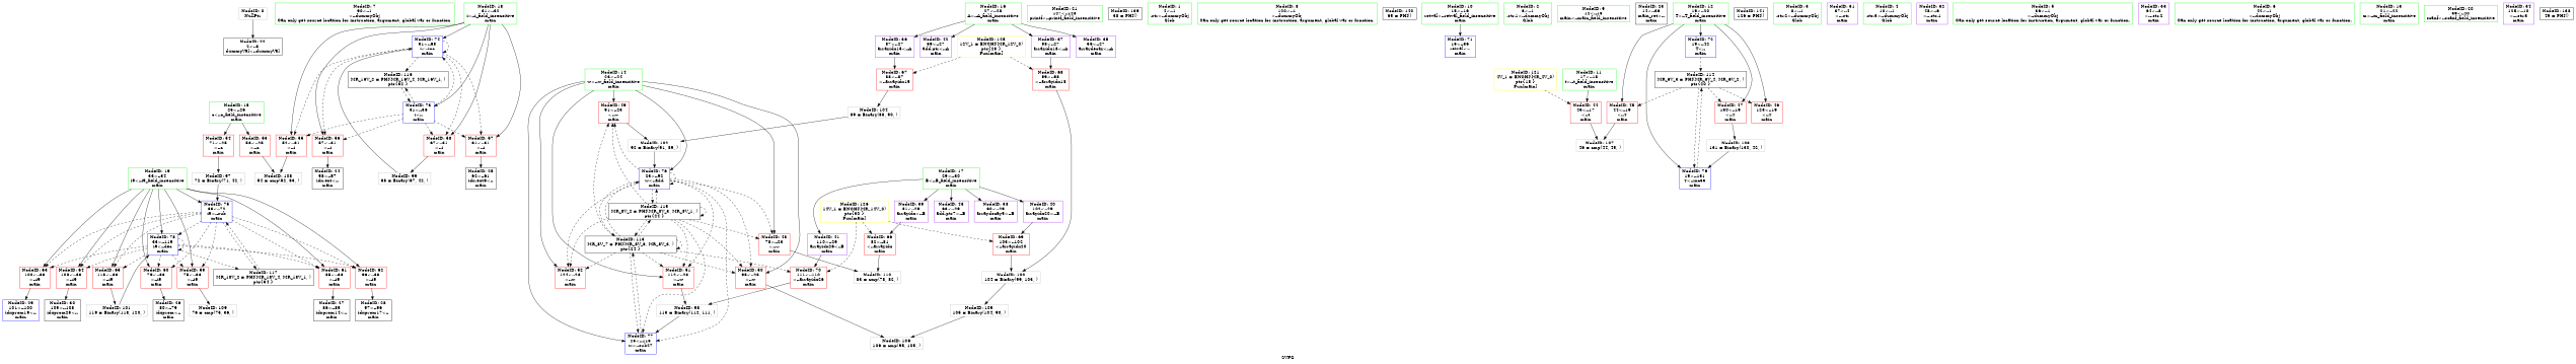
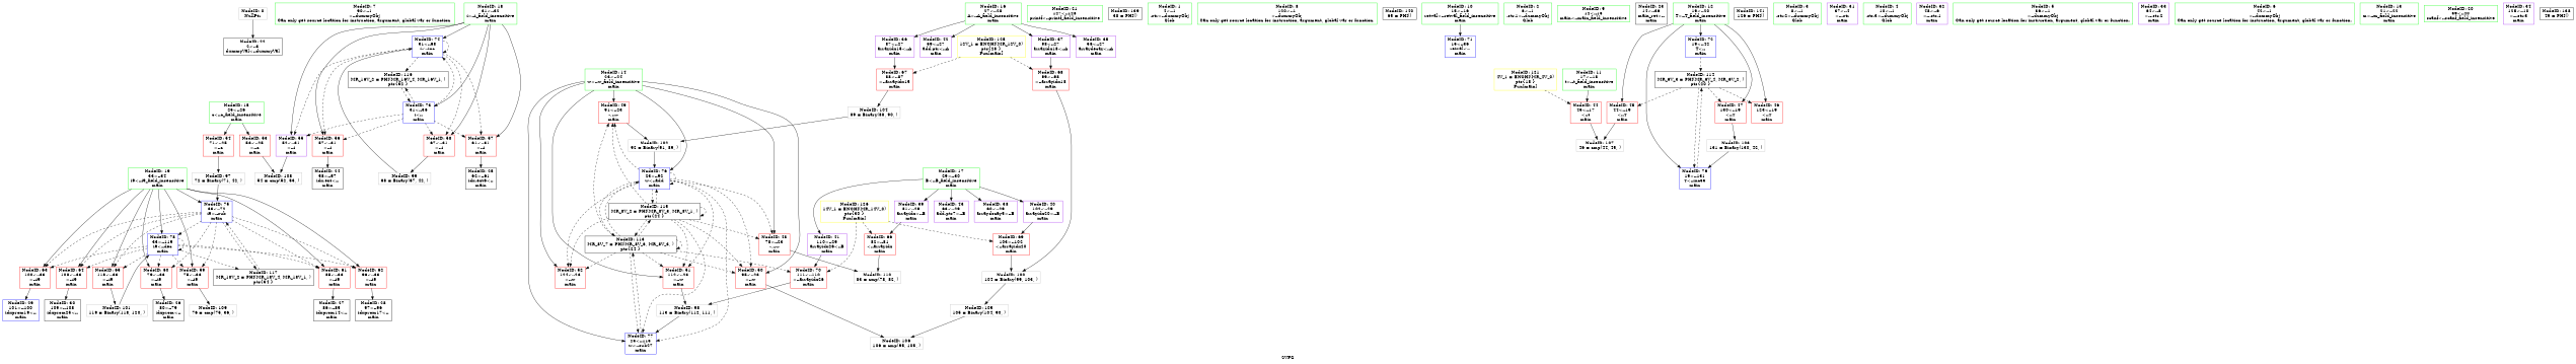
  digraph {
    label=SVFG
    node [color=red shape=record]
    edge [style=solid]
    n1 [color=grey label="{NodeID: 0\nNullPtr}"]
    n2 [color=black label="{NodeID: 22\n2\<--3\ndummyVal\<--dummyVal\n}"]
    n3 [color=green label="{NodeID: 7\n90\<--1\n\<--dummyObj\nCan only get source location for instruction, argument, global var or function.}"]
    n4 [color=grey label="{NodeID: 97\n72 = Binary(71, 42, )\n}"]
    n5 [color=blue label="{NodeID: 75\n33\<--72\ni9\<--sub\nmain\n}"]
    n6 [label="{NodeID: 63\n100\<--33\n\<--i9\nmain\n}"]
    n7 [label="{NodeID: 64\n108\<--33\n\<--i9\nmain\n}"]
    n8 [color=blue label="{NodeID: 78\n33\<--119\ni9\<--dec\nmain\n}"]
    n9 [label="{NodeID: 59\n75\<--33\n\<--i9\nmain\n}"]
    n10 [label="{NodeID: 60\n79\<--33\n\<--i9\nmain\n}"]
    n11 [label="{NodeID: 61\n85\<--33\n\<--i9\nmain\n}"]
    n12 [label="{NodeID: 62\n96\<--33\n\<--i9\nmain\n}"]
    n13 [label="{NodeID: 65\n118\<--33\n\<--i9\nmain\n}"]
    n14 [color=black label="{NodeID: 117\nMR_18V_2 = PHI(MR_18V_4, MR_18V_1, )\npts\{34 \}\n}"]
    n15 [color=blue label="{NodeID: 29\n101\<--100\nidxprom19\<--\nmain\n}"]
    n16 [color=black label="{NodeID: 30\n109\<--108\nidxprom25\<--\nmain\n}"]
    n17 [color=grey label="{NodeID: 109\n76 = cmp(75, 36, )\n}"]
    n18 [color=black label="{NodeID: 26\n80\<--79\nidxprom\<--\nmain\n}"]
    n19 [color=black label="{NodeID: 27\n86\<--85\nidxprom14\<--\nmain\n}"]
    n20 [color=black label="{NodeID: 28\n97\<--96\nidxprom17\<--\nmain\n}"]
    n21 [color=grey label="{NodeID: 101\n119 = Binary(118, 120, )\n}"]
    n22 [color=green label="{NodeID: 14\n23\<--24\nw\<--w_field_insensitive\nmain\n}"]
    n23 [label="{NodeID: 48\n78\<--23\n\<--w\nmain\n}"]
    n24 [label="{NodeID: 49\n91\<--23\n\<--w\nmain\n}"]
    n25 [label="{NodeID: 50\n95\<--23\n\<--w\nmain\n}"]
    n26 [label="{NodeID: 51\n112\<--23\n\<--w\nmain\n}"]
    n27 [label="{NodeID: 52\n124\<--23\n\<--w\nmain\n}"]
    n28 [color=blue label="{NodeID: 76\n23\<--92\nw\<--add\nmain\n}"]
    n29 [color=blue label="{NodeID: 77\n23\<--113\nw\<--sub27\nmain\n}"]
    n30 [color=grey label="{NodeID: 110\n83 = cmp(78, 82, )\n}"]
    n31 [color=grey label="{NodeID: 102\n92 = Binary(91, 89, )\n}"]
    n32 [color=grey label="{NodeID: 106\n106 = cmp(95, 105, )\n}"]
    n33 [color=grey label="{NodeID: 98\n113 = Binary(112, 111, )\n}"]
    n34 [color=black label="{NodeID: 113\nMR_8V_7 = PHI(MR_8V_6, MR_8V_3, )\npts\{24 \}\n}"]
    n35 [color=black label="{NodeID: 115\nMR_8V_2 = PHI(MR_8V_3, MR_8V_1, )\npts\{24 \}\n}"]
    n36 [label="{NodeID: 70\n111\<--110\n\<--arrayidx26\nmain\n}"]
    n37 [color=grey label="{NodeID: 104\n89 = Binary(88, 90, )\n}"]
    n38 [color=green label="{NodeID: 21\n127\<--128\nprintf\<--printf_field_insensitive\n}"]
    n39 [color=purple label="{NodeID: 35\n56\<--27\narraydecay\<--A\nmain\n}"]
    n40 [color=yellow label="{NodeID: 125\n12V_1 = ENCHI(MR_12V_0)\npts\{28 \}\nFun[main]}" style=double]
    n41 [label="{NodeID: 67\n88\<--87\n\<--arrayidx15\nmain\n}"]
    n42 [label="{NodeID: 68\n99\<--98\n\<--arrayidx18\nmain\n}"]
    n43 [color=grey label="{NodeID: 100\n104 = Binary(99, 103, )\n}"]
    n44 [color=grey label="{NodeID: 105\n105 = Binary(104, 90, )\n}"]
    n45 [color=purple label="{NodeID: 42\n59\<--27\nadd.ptr\<--A\nmain\n}"]
    n46 [color=black label="{NodeID: 139\n38 = PHI()\n}"]
    n47 [label="{NodeID: 56\n57\<--31\n\<--i\nmain\n}"]
    n48 [color=black label="{NodeID: 24\n58\<--57\nidx.ext\<--\nmain\n}"]
    n49 [color=green label="{NodeID: 1\n4\<--1\n.str\<--dummyObj\nGlob }"]
    n50 [color=green label="{NodeID: 8\n120\<--1\n\<--dummyObj\nCan only get source location for instruction, argument, global var or function.}"]
    n51 [color=green label="{NodeID: 15\n25\<--26\nc\<--c_field_insensitive\nmain\n}"]
    n52 [label="{NodeID: 53\n53\<--25\n\<--c\nmain\n}"]
    n53 [label="{NodeID: 54\n71\<--25\n\<--c\nmain\n}"]
    n54 [color=grey label="{NodeID: 108\n54 = cmp(52, 53, )\n}"]
    n55 [color=purple label="{NodeID: 36\n87\<--27\narrayidx15\<--A\nmain\n}"]
    n56 [color=yellow label="{NodeID: 126\n14V_1 = ENCHI(MR_14V_0)\npts\{30 \}\nFun[main]}" style=double]
    n57 [label="{NodeID: 66\n82\<--81\n\<--arrayidx\nmain\n}"]
    n58 [label="{NodeID: 69\n103\<--102\n\<--arrayidx20\nmain\n}"]
    n59 [color=purple label="{NodeID: 43\n63\<--29\nadd.ptr7\<--B\nmain\n}"]
    n60 [color=black label="{NodeID: 140\n65 = PHI()\n}"]
    n61 [label="{NodeID: 57\n61\<--31\n\<--i\nmain\n}"]
    n62 [color=black label="{NodeID: 25\n62\<--61\nidx.ext6\<--\nmain\n}"]
    n63 [color=blue label="{NodeID: 71\n15\<--36\nretval\<--\nmain\n}"]
    n64 [color=green label="{NodeID: 2\n6\<--1\n.str.1\<--dummyObj\nGlob }"]
    n65 [color=green label="{NodeID: 9\n12\<--13\nmain\<--main_field_insensitive\n}"]
    n66 [color=grey label="{NodeID: 99\n68 = Binary(67, 42, )\n}"]
    n67 [color=blue label="{NodeID: 74\n31\<--68\ni\<--inc\nmain\n}"]
    n68 [label="{NodeID: 58\n67\<--31\n\<--i\nmain\n}"]
-   n69 [label="{NodeID: 55\n52\<--31\n\<--i\nmain\n}"]
+   n69 [color=purple label="{NodeID: 55\n52\<--31\n\<--i\nmain\n}"]
    n70 [color=black label="{NodeID: 116\nMR_16V_2 = PHI(MR_16V_4, MR_16V_1, )\npts\{32 \}\n}"]
    n71 [color=blue label="{NodeID: 73\n31\<--36\ni\<--\nmain\n}"]
    n72 [color=green label="{NodeID: 16\n27\<--28\nA\<--A_field_insensitive\nmain\n}"]
    n73 [color=purple label="{NodeID: 37\n98\<--27\narrayidx18\<--A\nmain\n}"]
    n74 [color=black label="{NodeID: 23\n14\<--36\nmain_ret\<--\nmain\n}"]
    n75 [label="{NodeID: 44\n45\<--17\n\<--t\nmain\n}"]
    n76 [color=grey label="{NodeID: 107\n46 = cmp(44, 45, )\n}"]
    n77 [color=black label="{NodeID: 141\n126 = PHI()\n}"]
    n78 [color=blue label="{NodeID: 72\n19\<--42\nT\<--\nmain\n}"]
    n79 [color=black label="{NodeID: 114\nMR_6V_3 = PHI(MR_6V_4, MR_6V_2, )\npts\{20 \}\n}"]
    n80 [color=blue label="{NodeID: 79\n19\<--131\nT\<--inc33\nmain\n}"]
    n81 [label="{NodeID: 45\n44\<--19\n\<--T\nmain\n}"]
    n82 [label="{NodeID: 46\n123\<--19\n\<--T\nmain\n}"]
    n83 [label="{NodeID: 47\n130\<--19\n\<--T\nmain\n}"]
    n84 [color=grey label="{NodeID: 103\n131 = Binary(130, 42, )\n}"]
    n85 [color=green label="{NodeID: 3\n8\<--1\n.str.2\<--dummyObj\nGlob }"]
    n86 [color=green label="{NodeID: 10\n15\<--16\nretval\<--retval_field_insensitive\nmain\n}"]
    n87 [color=green label="{NodeID: 17\n29\<--30\nB\<--B_field_insensitive\nmain\n}"]
    n88 [color=purple label="{NodeID: 38\n60\<--29\narraydecay5\<--B\nmain\n}"]
    n89 [color=purple label="{NodeID: 39\n81\<--29\narrayidx\<--B\nmain\n}"]
    n90 [color=purple label="{NodeID: 40\n102\<--29\narrayidx20\<--B\nmain\n}"]
    n91 [color=purple label="{NodeID: 41\n110\<--29\narrayidx26\<--B\nmain\n}"]
    n92 [color=purple label="{NodeID: 31\n37\<--4\n\<--.str\nmain\n}"]
    n93 [color=yellow label="{NodeID: 121\n4V_1 = ENCHI(MR_4V_0)\npts\{18 \}\nFun[main]}" style=double]
    n94 [color=green label="{NodeID: 4\n10\<--1\n.str.3\<--dummyObj\nGlob }"]
    n95 [color=green label="{NodeID: 11\n17\<--18\nt\<--t_field_insensitive\nmain\n}"]
    n96 [color=green label="{NodeID: 18\n31\<--32\ni\<--i_field_insensitive\nmain\n}"]
    n97 [color=purple label="{NodeID: 32\n48\<--6\n\<--.str.1\nmain\n}"]
    n98 [color=green label="{NodeID: 5\n36\<--1\n\<--dummyObj\nCan only get source location for instruction, argument, global var or function.}"]
    n99 [color=green label="{NodeID: 12\n19\<--20\nT\<--T_field_insensitive\nmain\n}"]
    n100 [color=green label="{NodeID: 19\n33\<--34\ni9\<--i9_field_insensitive\nmain\n}"]
    n101 [color=purple label="{NodeID: 33\n64\<--8\n\<--.str.2\nmain\n}"]
    n102 [color=green label="{NodeID: 6\n42\<--1\n\<--dummyObj\nCan only get source location for instruction, argument, global var or function.}"]
    n103 [color=green label="{NodeID: 13\n21\<--22\nm\<--m_field_insensitive\nmain\n}"]
    n104 [color=green label="{NodeID: 20\n39\<--40\nscanf\<--scanf_field_insensitive\n}"]
    n105 [color=purple label="{NodeID: 34\n125\<--10\n\<--.str.3\nmain\n}"]
    n106 [color=black label="{NodeID: 138\n49 = PHI()\n}"]
    n1 -> n2
    n4 -> n5
    n5 -> n6 [style=dashed]
    n5 -> n7 [style=dashed]
    n5 -> n8 [style=dashed]
    n5 -> n9 [style=dashed]
    n5 -> n10 [style=dashed]
    n5 -> n11 [style=dashed]
    n5 -> n12 [style=dashed]
    n5 -> n13 [style=dashed]
    n5 -> n14 [style=dashed]
    n6 -> n15
    n7 -> n16
    n8 -> n6 [style=dashed]
    n8 -> n7 [style=dashed]
    n8 -> n8 [style=dashed]
    n8 -> n9 [style=dashed]
    n8 -> n10 [style=dashed]
    n8 -> n11 [style=dashed]
    n8 -> n12 [style=dashed]
    n8 -> n13 [style=dashed]
    n8 -> n14 [style=dashed]
    n9 -> n17
    n10 -> n18
    n11 -> n19
    n12 -> n20
    n13 -> n21
    n14 -> n5 [style=dashed]
    n21 -> n8
    n22 -> n23
    n22 -> n24
    n22 -> n25
    n22 -> n26
    n22 -> n27
    n22 -> n28
    n22 -> n29
    n23 -> n30
    n24 -> n31
    n25 -> n32
    n26 -> n33
    n28 -> n23 [style=dashed]
    n28 -> n24 [style=dashed]
    n28 -> n25 [style=dashed]
    n28 -> n26 [style=dashed]
    n28 -> n27 [style=dashed]
    n28 -> n28 [style=dashed]
    n28 -> n29 [style=dashed]
    n28 -> n34 [style=dashed]
    n28 -> n35 [style=dashed]
    n29 -> n34 [style=dashed]
    n31 -> n28
    n33 -> n29
    n34 -> n24 [style=dashed]
    n34 -> n25 [style=dashed]
    n34 -> n26 [style=dashed]
    n34 -> n27 [style=dashed]
    n34 -> n28 [style=dashed]
    n34 -> n29 [style=dashed]
    n34 -> n34 [style=dashed]
    n34 -> n35 [style=dashed]
    n34 -> n36 [style=dashed]
    n35 -> n23 [style=dashed]
    n35 -> n24 [style=dashed]
    n35 -> n25 [style=dashed]
    n35 -> n26 [style=dashed]
    n35 -> n27 [style=dashed]
    n35 -> n28 [style=dashed]
    n35 -> n29 [style=dashed]
    n35 -> n34 [style=dashed]
    n35 -> n35 [style=dashed]
    n36 -> n33
    n37 -> n31
    n40 -> n41 [style=dashed]
    n40 -> n42 [style=dashed]
    n41 -> n37
    n42 -> n43
    n43 -> n44
    n44 -> n32
    n47 -> n48
    n51 -> n52
    n51 -> n53
    n52 -> n54
    n53 -> n4
    n55 -> n41
    n56 -> n36 [style=dashed]
    n56 -> n57 [style=dashed]
    n56 -> n58 [style=dashed]
    n57 -> n30
    n58 -> n43
    n61 -> n62
    n66 -> n67
    n67 -> n47 [style=dashed]
    n67 -> n61 [style=dashed]
    n67 -> n67 [style=dashed]
    n67 -> n68 [style=dashed]
    n67 -> n69 [style=dashed]
    n67 -> n70 [style=dashed]
    n68 -> n66
    n69 -> n54
    n70 -> n71 [style=dashed]
    n71 -> n47 [style=dashed]
    n71 -> n61 [style=dashed]
    n71 -> n67 [style=dashed]
    n71 -> n68 [style=dashed]
    n71 -> n69 [style=dashed]
    n71 -> n70 [style=dashed]
    n72 -> n39
    n72 -> n45
    n72 -> n55
    n72 -> n73
    n73 -> n42
    n75 -> n76
    n78 -> n79 [style=dashed]
    n79 -> n80 [style=dashed]
    n79 -> n81 [style=dashed]
    n79 -> n82 [style=dashed]
    n79 -> n83 [style=dashed]
    n80 -> n79 [style=dashed]
    n81 -> n76
    n83 -> n84
    n84 -> n80
    n86 -> n63
    n87 -> n59
    n87 -> n88
    n87 -> n89
    n87 -> n90
    n87 -> n91
    n89 -> n57
    n90 -> n58
    n91 -> n36
    n93 -> n75 [style=dashed]
    n95 -> n75
    n96 -> n47
    n96 -> n61
    n96 -> n67
    n96 -> n68
    n96 -> n69
    n96 -> n71
    n99 -> n78
    n99 -> n80
    n99 -> n81
    n99 -> n82
    n99 -> n83
    n100 -> n5
    n100 -> n6
    n100 -> n7
    n100 -> n8
    n100 -> n9
    n100 -> n10
    n100 -> n11
    n100 -> n12
    n100 -> n13
  }
